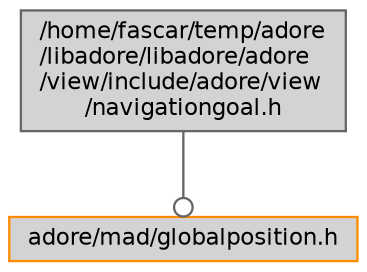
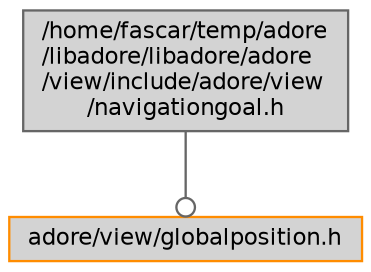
  digraph {
    node [fillcolor=lightgrey fontname=Helvetica fontsize=10 shape=record style=filled]
    n1 [color=gray40 fontcolor=black height=0.2 label="/home/fascar/temp/adore\l/libadore/libadore/adore\l/view/include/adore/view\l/navigationgoal.h" width=0.4]
-   n2 [color=darkorange height=0.2 label="adore/mad/globalposition.h" width=0.4]
+   n2 [color=darkorange height=0.2 label="adore/view/globalposition.h" width=0.4]
    n1 -> n2 [color=gray40 fontname=Helvetica fontsize=10 labelfontname=Helvetica labelfontsize=10 style=solid arrowhead=odot]
  }
